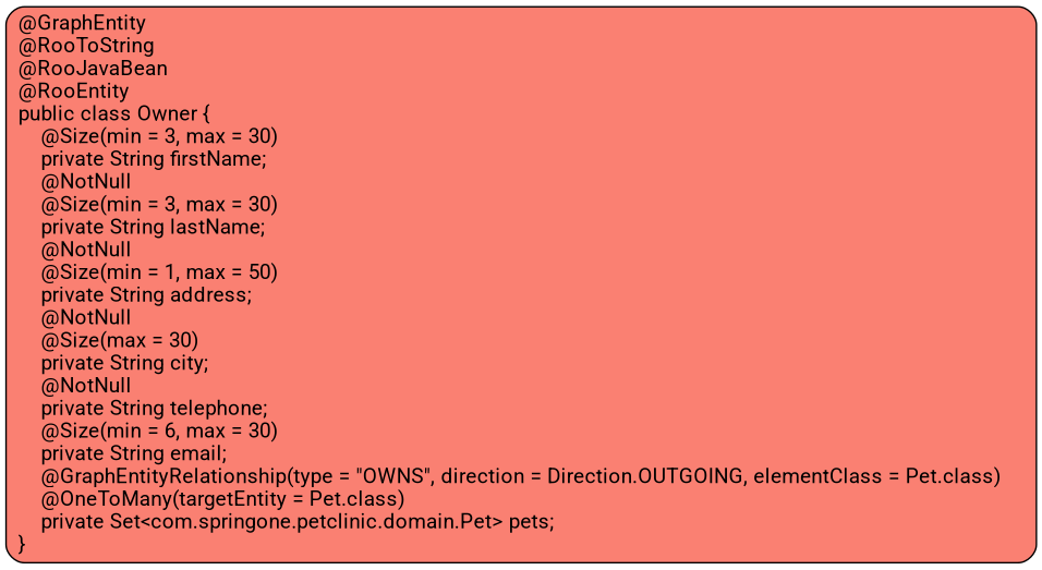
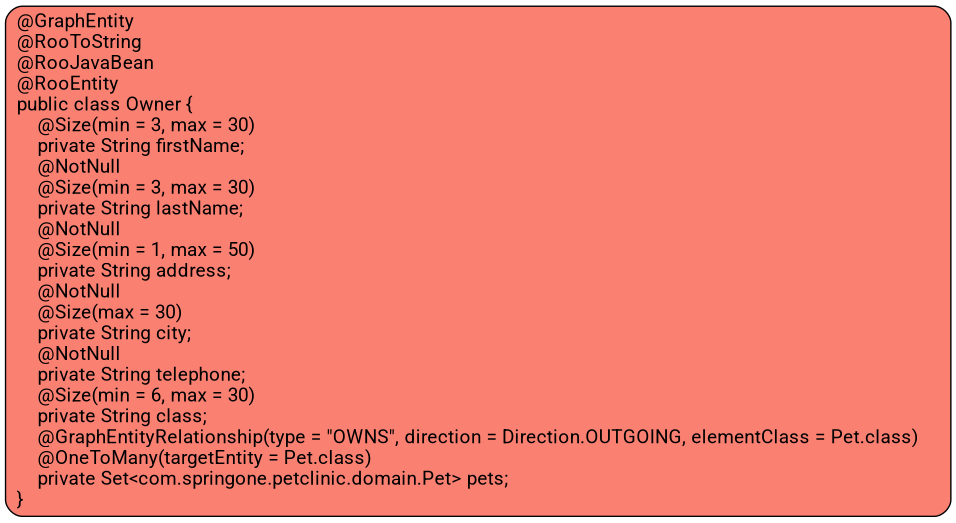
  digraph {
    fontname=Roboto
-   n1 [fontname=Roboto label="{@GraphEntity    \l@RooToString    \l@RooJavaBean    \l@RooEntity    \lpublic class Owner \{    \l\    @Size(min = 3, max = 30)    \l\    private String firstName;    \l\    @NotNull    \l\    @Size(min = 3, max = 30)    \l\    private String lastName;    \l\    @NotNull    \l\    @Size(min = 1, max = 50)    \l\    private String address;    \l\    @NotNull    \l\    @Size(max = 30)    \l\    private String city;    \l\    @NotNull    \l\    private String telephone;    \l\    @Size(min = 6, max = 30)    \l\    private String email;    \l\    @GraphEntityRelationship(type = \"OWNS\", direction = Direction.OUTGOING, elementClass = Pet.class)    \l\    @OneToMany(targetEntity = Pet.class)    \l\    private Set\<com.springone.petclinic.domain.Pet\> pets;    \l\}    \l}" shape=Mrecord style=filled fillcolor=salmon]
+   n1 [fontname=Roboto label="{@GraphEntity    \l@RooToString    \l@RooJavaBean    \l@RooEntity    \lpublic class Owner \{    \l\    @Size(min = 3, max = 30)    \l\    private String firstName;    \l\    @NotNull    \l\    @Size(min = 3, max = 30)    \l\    private String lastName;    \l\    @NotNull    \l\    @Size(min = 1, max = 50)    \l\    private String address;    \l\    @NotNull    \l\    @Size(max = 30)    \l\    private String city;    \l\    @NotNull    \l\    private String telephone;    \l\    @Size(min = 6, max = 30)    \l\    private String class;    \l\    @GraphEntityRelationship(type = \"OWNS\", direction = Direction.OUTGOING, elementClass = Pet.class)    \l\    @OneToMany(targetEntity = Pet.class)    \l\    private Set\<com.springone.petclinic.domain.Pet\> pets;    \l\}    \l}" shape=Mrecord style=filled fillcolor=salmon]
  }
